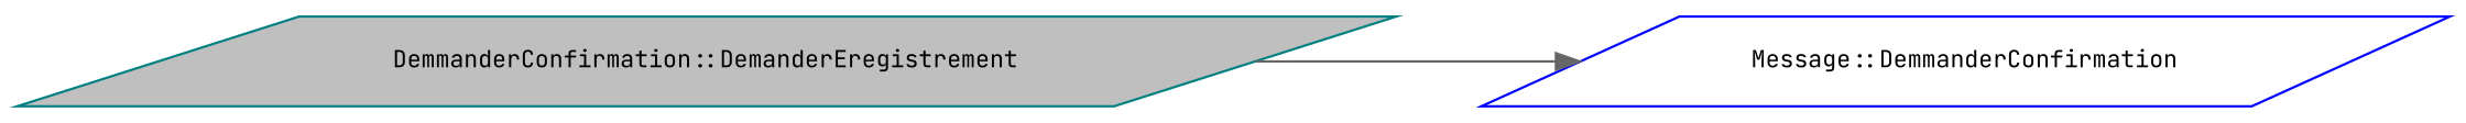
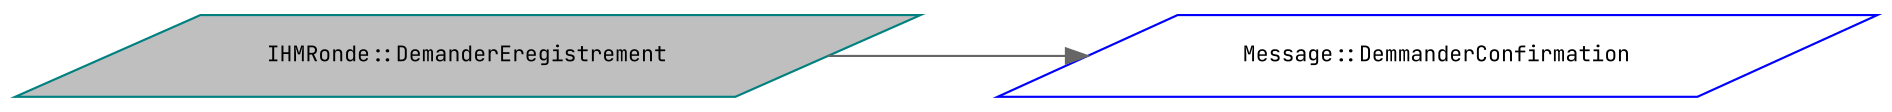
  digraph {
    rankdir=LR
    fontname="JetBrains Mono"
    node [fontname="JetBrains Mono" fontsize=10 shape=parallelogram style=filled]
-   n1 [color=teal fillcolor=grey75 fontcolor=black height=0.2 label="DemmanderConfirmation::DemanderEregistrement" width=0.4]
+   n1 [color=teal fillcolor=grey75 fontcolor=black height=0.2 label="IHMRonde::DemanderEregistrement" width=0.4]
    n2 [color=blue fillcolor=white height=0.2 label="Message::DemmanderConfirmation" width=0.4]
    n1 -> n2 [color=gray40 fontname="JetBrains Mono" fontsize=10 labelfontname=Helvetica labelfontsize=10 style=solid]
  }
